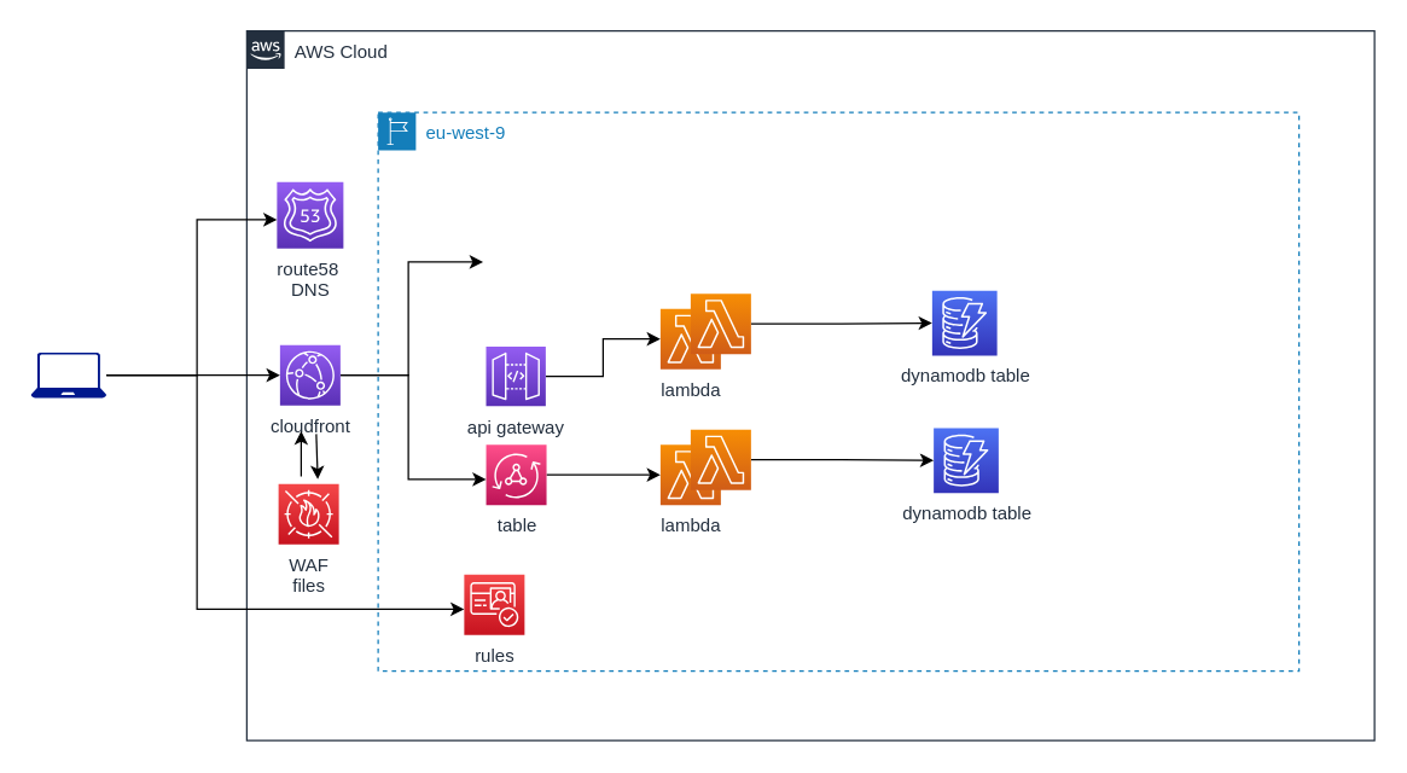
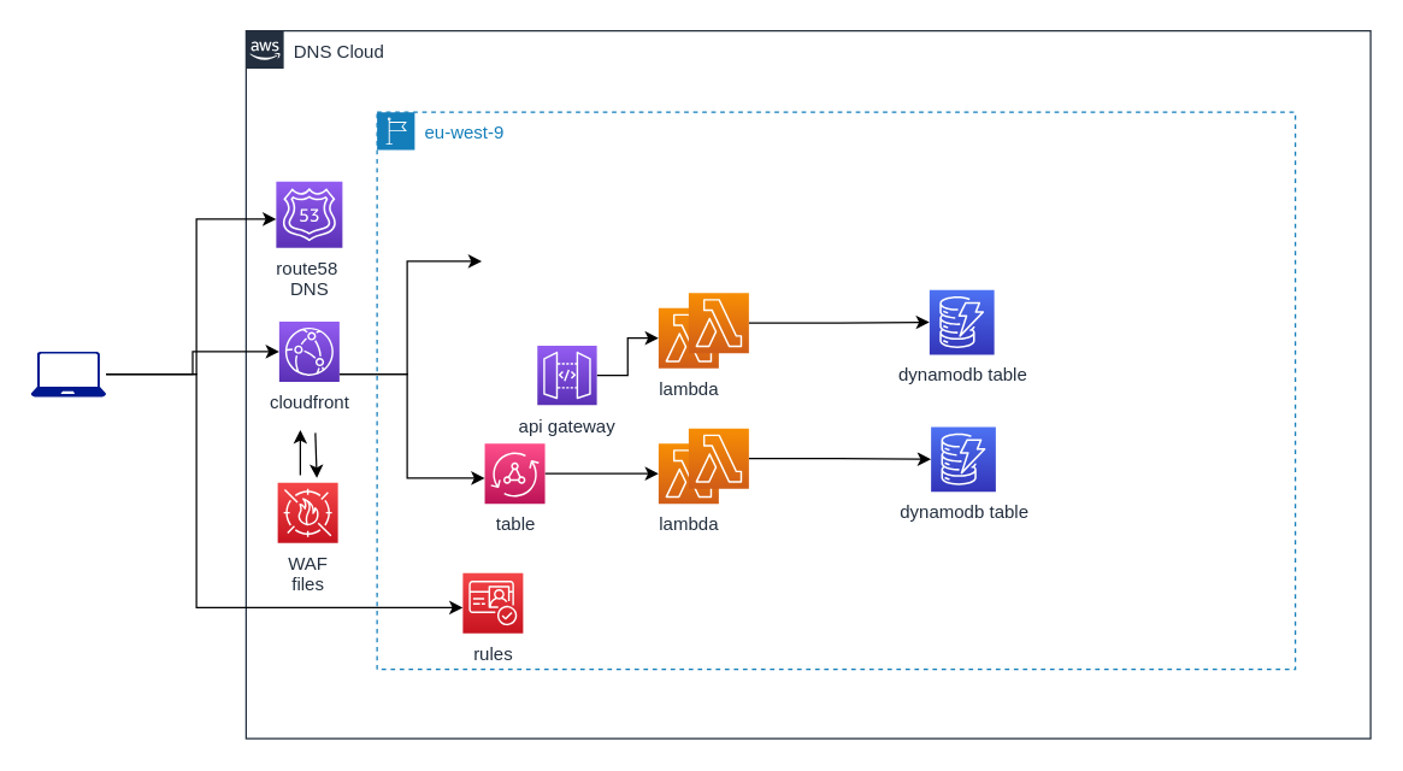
  <mxCell id="0" />
  <mxCell id="1" parent="0" />
- <mxCell id="2" value="AWS Cloud" style="points=[[0,0],[0.25,0],[0.5,0],[0.75,0],[1,0],[1,0.25],[1,0.5],[1,0.75],[1,1],[0.75,1],[0.5,1],[0.25,1],[0,1],[0,0.75],[0,0.5],[0,0.25]];outlineConnect=0;gradientColor=none;html=1;whiteSpace=wrap;fontSize=12;fontStyle=0;container=1;pointerEvents=0;collapsible=0;recursiveResize=0;shape=mxgraph.aws4.group;grIcon=mxgraph.aws4.group_aws_cloud_alt;strokeColor=#232F3E;fillColor=none;verticalAlign=top;align=left;spacingLeft=30;fontColor=#232F3E;dashed=0;" parent="1" vertex="1"><mxGeometry x="163" y="20" width="747" height="470" as="geometry" /></mxCell>
+ <mxCell id="2" value="DNS Cloud" style="points=[[0,0],[0.25,0],[0.5,0],[0.75,0],[1,0],[1,0.25],[1,0.5],[1,0.75],[1,1],[0.75,1],[0.5,1],[0.25,1],[0,1],[0,0.75],[0,0.5],[0,0.25]];outlineConnect=0;gradientColor=none;html=1;whiteSpace=wrap;fontSize=12;fontStyle=0;container=1;pointerEvents=0;collapsible=0;recursiveResize=0;shape=mxgraph.aws4.group;grIcon=mxgraph.aws4.group_aws_cloud_alt;strokeColor=#232F3E;fillColor=none;verticalAlign=top;align=left;spacingLeft=30;fontColor=#232F3E;dashed=0;" parent="1" vertex="1"><mxGeometry x="163" y="20" width="747" height="470" as="geometry" /></mxCell>
  <mxCell id="3" value="eu-west-9" style="points=[[0,0],[0.25,0],[0.5,0],[0.75,0],[1,0],[1,0.25],[1,0.5],[1,0.75],[1,1],[0.75,1],[0.5,1],[0.25,1],[0,1],[0,0.75],[0,0.5],[0,0.25]];outlineConnect=0;gradientColor=none;html=1;whiteSpace=wrap;fontSize=12;fontStyle=0;container=1;pointerEvents=0;collapsible=0;recursiveResize=0;shape=mxgraph.aws4.group;grIcon=mxgraph.aws4.group_region;strokeColor=#147EBA;fillColor=none;verticalAlign=top;align=left;spacingLeft=30;fontColor=#147EBA;dashed=1;" parent="2" vertex="1"><mxGeometry x="87" y="54" width="610" height="370" as="geometry" /></mxCell>
  <mxCell id="4" value="rules" style="sketch=0;points=[[0,0,0],[0.25,0,0],[0.5,0,0],[0.75,0,0],[1,0,0],[0,1,0],[0.25,1,0],[0.5,1,0],[0.75,1,0],[1,1,0],[0,0.25,0],[0,0.5,0],[0,0.75,0],[1,0.25,0],[1,0.5,0],[1,0.75,0]];outlineConnect=0;fontColor=#232F3E;gradientColor=#F54749;gradientDirection=north;fillColor=#C7131F;strokeColor=#ffffff;dashed=0;verticalLabelPosition=bottom;verticalAlign=top;align=center;html=1;fontSize=12;fontStyle=0;aspect=fixed;shape=mxgraph.aws4.resourceIcon;resIcon=mxgraph.aws4.cognito;" parent="3" vertex="1"><mxGeometry x="57" y="306" width="40" height="40" as="geometry" /></mxCell>
  <mxCell id="5" style="edgeStyle=orthogonalEdgeStyle;rounded=0;orthogonalLoop=1;jettySize=auto;html=1;entryX=0;entryY=0.5;entryDx=0;entryDy=0;entryPerimeter=0;" parent="3" source="6" target="10" edge="1"><mxGeometry relative="1" as="geometry" /></mxCell>
- <mxCell id="6" value="api gateway" style="sketch=0;points=[[0,0,0],[0.25,0,0],[0.5,0,0],[0.75,0,0],[1,0,0],[0,1,0],[0.25,1,0],[0.5,1,0],[0.75,1,0],[1,1,0],[0,0.25,0],[0,0.5,0],[0,0.75,0],[1,0.25,0],[1,0.5,0],[1,0.75,0]];outlineConnect=0;fontColor=#232F3E;gradientColor=#945DF2;gradientDirection=north;fillColor=#5A30B5;strokeColor=#ffffff;dashed=0;verticalLabelPosition=bottom;verticalAlign=top;align=center;html=1;fontSize=12;fontStyle=0;aspect=fixed;shape=mxgraph.aws4.resourceIcon;resIcon=mxgraph.aws4.api_gateway;" parent="3" vertex="1"><mxGeometry x="71.5" y="155" width="39.5" height="39.5" as="geometry" /></mxCell>
+ <mxCell id="6" value="api gateway" style="sketch=0;points=[[0,0,0],[0.25,0,0],[0.5,0,0],[0.75,0,0],[1,0,0],[0,1,0],[0.25,1,0],[0.5,1,0],[0.75,1,0],[1,1,0],[0,0.25,0],[0,0.5,0],[0,0.75,0],[1,0.25,0],[1,0.5,0],[1,0.75,0]];outlineConnect=0;fontColor=#232F3E;gradientColor=#945DF2;gradientDirection=north;fillColor=#5A30B5;strokeColor=#ffffff;dashed=0;verticalLabelPosition=bottom;verticalAlign=top;align=center;html=1;fontSize=12;fontStyle=0;aspect=fixed;shape=mxgraph.aws4.resourceIcon;resIcon=mxgraph.aws4.api_gateway;" parent="3" vertex="1"><mxGeometry x="106.5" y="155" width="39.5" height="39.5" as="geometry" /></mxCell>
  <mxCell id="7" style="edgeStyle=orthogonalEdgeStyle;rounded=0;orthogonalLoop=1;jettySize=auto;html=1;entryX=0;entryY=0.5;entryDx=0;entryDy=0;entryPerimeter=0;" parent="3" source="8" target="9" edge="1"><mxGeometry relative="1" as="geometry" /></mxCell>
  <mxCell id="8" value="table" style="sketch=0;points=[[0,0,0],[0.25,0,0],[0.5,0,0],[0.75,0,0],[1,0,0],[0,1,0],[0.25,1,0],[0.5,1,0],[0.75,1,0],[1,1,0],[0,0.25,0],[0,0.5,0],[0,0.75,0],[1,0.25,0],[1,0.5,0],[1,0.75,0]];outlineConnect=0;fontColor=#232F3E;gradientColor=#FF4F8B;gradientDirection=north;fillColor=#BC1356;strokeColor=#ffffff;dashed=0;verticalLabelPosition=bottom;verticalAlign=top;align=center;html=1;fontSize=12;fontStyle=0;aspect=fixed;shape=mxgraph.aws4.resourceIcon;resIcon=mxgraph.aws4.appsync;" parent="3" vertex="1"><mxGeometry x="71.54" y="220" width="40" height="40" as="geometry" /></mxCell>
  <mxCell id="9" value="lambda" style="sketch=0;points=[[0,0,0],[0.25,0,0],[0.5,0,0],[0.75,0,0],[1,0,0],[0,1,0],[0.25,1,0],[0.5,1,0],[0.75,1,0],[1,1,0],[0,0.25,0],[0,0.5,0],[0,0.75,0],[1,0.25,0],[1,0.5,0],[1,0.75,0]];outlineConnect=0;fontColor=#232F3E;gradientColor=#F78E04;gradientDirection=north;fillColor=#D05C17;strokeColor=#ffffff;dashed=0;verticalLabelPosition=bottom;verticalAlign=top;align=center;html=1;fontSize=12;fontStyle=0;aspect=fixed;shape=mxgraph.aws4.resourceIcon;resIcon=mxgraph.aws4.lambda;" parent="3" vertex="1"><mxGeometry x="187" y="220" width="40" height="40" as="geometry" /></mxCell>
  <mxCell id="10" value="lambda" style="sketch=0;points=[[0,0,0],[0.25,0,0],[0.5,0,0],[0.75,0,0],[1,0,0],[0,1,0],[0.25,1,0],[0.5,1,0],[0.75,1,0],[1,1,0],[0,0.25,0],[0,0.5,0],[0,0.75,0],[1,0.25,0],[1,0.5,0],[1,0.75,0]];outlineConnect=0;fontColor=#232F3E;gradientColor=#F78E04;gradientDirection=north;fillColor=#D05C17;strokeColor=#ffffff;dashed=0;verticalLabelPosition=bottom;verticalAlign=top;align=center;html=1;fontSize=12;fontStyle=0;aspect=fixed;shape=mxgraph.aws4.resourceIcon;resIcon=mxgraph.aws4.lambda;" parent="3" vertex="1"><mxGeometry x="187" y="130" width="40" height="40" as="geometry" /></mxCell>
  <mxCell id="11" style="edgeStyle=orthogonalEdgeStyle;rounded=0;orthogonalLoop=1;jettySize=auto;html=1;entryX=0;entryY=0.5;entryDx=0;entryDy=0;entryPerimeter=0;" parent="3" source="12" target="15" edge="1"><mxGeometry relative="1" as="geometry" /></mxCell>
  <mxCell id="12" value="" style="sketch=0;points=[[0,0,0],[0.25,0,0],[0.5,0,0],[0.75,0,0],[1,0,0],[0,1,0],[0.25,1,0],[0.5,1,0],[0.75,1,0],[1,1,0],[0,0.25,0],[0,0.5,0],[0,0.75,0],[1,0.25,0],[1,0.5,0],[1,0.75,0]];outlineConnect=0;fontColor=#232F3E;gradientColor=#F78E04;gradientDirection=north;fillColor=#D05C17;strokeColor=#ffffff;dashed=0;verticalLabelPosition=bottom;verticalAlign=top;align=center;html=1;fontSize=12;fontStyle=0;aspect=fixed;shape=mxgraph.aws4.resourceIcon;resIcon=mxgraph.aws4.lambda;" parent="3" vertex="1"><mxGeometry x="207" y="120" width="40" height="40" as="geometry" /></mxCell>
  <mxCell id="13" style="edgeStyle=orthogonalEdgeStyle;rounded=0;orthogonalLoop=1;jettySize=auto;html=1;" parent="3" source="14" target="16" edge="1"><mxGeometry relative="1" as="geometry" /></mxCell>
  <mxCell id="14" value="" style="sketch=0;points=[[0,0,0],[0.25,0,0],[0.5,0,0],[0.75,0,0],[1,0,0],[0,1,0],[0.25,1,0],[0.5,1,0],[0.75,1,0],[1,1,0],[0,0.25,0],[0,0.5,0],[0,0.75,0],[1,0.25,0],[1,0.5,0],[1,0.75,0]];outlineConnect=0;fontColor=#232F3E;gradientColor=#F78E04;gradientDirection=north;fillColor=#D05C17;strokeColor=#ffffff;dashed=0;verticalLabelPosition=bottom;verticalAlign=top;align=center;html=1;fontSize=12;fontStyle=0;aspect=fixed;shape=mxgraph.aws4.resourceIcon;resIcon=mxgraph.aws4.lambda;" parent="3" vertex="1"><mxGeometry x="207" y="210" width="40" height="40" as="geometry" /></mxCell>
  <mxCell id="15" value="dynamodb table" style="sketch=0;points=[[0,0,0],[0.25,0,0],[0.5,0,0],[0.75,0,0],[1,0,0],[0,1,0],[0.25,1,0],[0.5,1,0],[0.75,1,0],[1,1,0],[0,0.25,0],[0,0.5,0],[0,0.75,0],[1,0.25,0],[1,0.5,0],[1,0.75,0]];outlineConnect=0;fontColor=#232F3E;gradientColor=#4D72F3;gradientDirection=north;fillColor=#3334B9;strokeColor=#ffffff;dashed=0;verticalLabelPosition=bottom;verticalAlign=top;align=center;html=1;fontSize=12;fontStyle=0;aspect=fixed;shape=mxgraph.aws4.resourceIcon;resIcon=mxgraph.aws4.dynamodb;" parent="3" vertex="1"><mxGeometry x="367" y="118" width="43" height="43" as="geometry" /></mxCell>
  <mxCell id="16" value="dynamodb table" style="sketch=0;points=[[0,0,0],[0.25,0,0],[0.5,0,0],[0.75,0,0],[1,0,0],[0,1,0],[0.25,1,0],[0.5,1,0],[0.75,1,0],[1,1,0],[0,0.25,0],[0,0.5,0],[0,0.75,0],[1,0.25,0],[1,0.5,0],[1,0.75,0]];outlineConnect=0;fontColor=#232F3E;gradientColor=#4D72F3;gradientDirection=north;fillColor=#3334B9;strokeColor=#ffffff;dashed=0;verticalLabelPosition=bottom;verticalAlign=top;align=center;html=1;fontSize=12;fontStyle=0;aspect=fixed;shape=mxgraph.aws4.resourceIcon;resIcon=mxgraph.aws4.dynamodb;" parent="3" vertex="1"><mxGeometry x="368" y="209" width="43" height="43" as="geometry" /></mxCell>
  <mxCell id="17" style="edgeStyle=orthogonalEdgeStyle;rounded=0;orthogonalLoop=1;jettySize=auto;html=1;" parent="2" edge="1"><mxGeometry relative="1" as="geometry"><mxPoint x="62" y="228" as="sourcePoint" /><mxPoint x="156.543" y="153" as="targetPoint" /><Array as="points"><mxPoint x="107" y="228" /><mxPoint x="107" y="153" /></Array></mxGeometry></mxCell>
  <mxCell id="18" style="edgeStyle=orthogonalEdgeStyle;rounded=0;orthogonalLoop=1;jettySize=auto;html=1;entryX=0;entryY=0.5;entryDx=0;entryDy=0;entryPerimeter=0;" parent="2" edge="1"><mxGeometry relative="1" as="geometry"><mxPoint x="62" y="228" as="sourcePoint" /><mxPoint x="158.54" y="297" as="targetPoint" /><Array as="points"><mxPoint x="107" y="228" /><mxPoint x="107" y="297" /></Array></mxGeometry></mxCell>
- <mxCell id="19" value="cloudfront" style="sketch=0;points=[[0,0,0],[0.25,0,0],[0.5,0,0],[0.75,0,0],[1,0,0],[0,1,0],[0.25,1,0],[0.5,1,0],[0.75,1,0],[1,1,0],[0,0.25,0],[0,0.5,0],[0,0.75,0],[1,0.25,0],[1,0.5,0],[1,0.75,0]];outlineConnect=0;fontColor=#232F3E;gradientColor=#945DF2;gradientDirection=north;fillColor=#5A30B5;strokeColor=#ffffff;dashed=0;verticalLabelPosition=bottom;verticalAlign=top;align=center;html=1;fontSize=12;fontStyle=0;aspect=fixed;shape=mxgraph.aws4.resourceIcon;resIcon=mxgraph.aws4.cloudfront;" parent="2" vertex="1"><mxGeometry x="22" y="208" width="40" height="40" as="geometry" /></mxCell>
+ <mxCell id="19" value="cloudfront" style="sketch=0;points=[[0,0,0],[0.25,0,0],[0.5,0,0],[0.75,0,0],[1,0,0],[0,1,0],[0.25,1,0],[0.5,1,0],[0.75,1,0],[1,1,0],[0,0.25,0],[0,0.5,0],[0,0.75,0],[1,0.25,0],[1,0.5,0],[1,0.75,0]];outlineConnect=0;fontColor=#232F3E;gradientColor=#945DF2;gradientDirection=north;fillColor=#5A30B5;strokeColor=#ffffff;dashed=0;verticalLabelPosition=bottom;verticalAlign=top;align=center;html=1;fontSize=12;fontStyle=0;aspect=fixed;shape=mxgraph.aws4.resourceIcon;resIcon=mxgraph.aws4.cloudfront;" parent="2" vertex="1"><mxGeometry x="22" y="193" width="40" height="40" as="geometry" /></mxCell>
  <mxCell id="20" value="route58&amp;nbsp;&lt;br&gt;DNS" style="sketch=0;points=[[0,0,0],[0.25,0,0],[0.5,0,0],[0.75,0,0],[1,0,0],[0,1,0],[0.25,1,0],[0.5,1,0],[0.75,1,0],[1,1,0],[0,0.25,0],[0,0.5,0],[0,0.75,0],[1,0.25,0],[1,0.5,0],[1,0.75,0]];outlineConnect=0;fontColor=#232F3E;gradientColor=#945DF2;gradientDirection=north;fillColor=#5A30B5;strokeColor=#ffffff;dashed=0;verticalLabelPosition=bottom;verticalAlign=top;align=center;html=1;fontSize=12;fontStyle=0;aspect=fixed;shape=mxgraph.aws4.resourceIcon;resIcon=mxgraph.aws4.route_53;" parent="2" vertex="1"><mxGeometry x="20" y="100" width="44" height="44" as="geometry" /></mxCell>
  <mxCell id="21" value="WAF &lt;br&gt;files" style="sketch=0;points=[[0,0,0],[0.25,0,0],[0.5,0,0],[0.75,0,0],[1,0,0],[0,1,0],[0.25,1,0],[0.5,1,0],[0.75,1,0],[1,1,0],[0,0.25,0],[0,0.5,0],[0,0.75,0],[1,0.25,0],[1,0.5,0],[1,0.75,0]];outlineConnect=0;fontColor=#232F3E;gradientColor=#F54749;gradientDirection=north;fillColor=#C7131F;strokeColor=#ffffff;dashed=0;verticalLabelPosition=bottom;verticalAlign=top;align=center;html=1;fontSize=12;fontStyle=0;aspect=fixed;shape=mxgraph.aws4.resourceIcon;resIcon=mxgraph.aws4.waf;" parent="2" vertex="1"><mxGeometry x="21" y="300" width="40" height="40" as="geometry" /></mxCell>
  <mxCell id="22" style="edgeStyle=orthogonalEdgeStyle;rounded=0;orthogonalLoop=1;jettySize=auto;html=1;entryX=0;entryY=0.5;entryDx=0;entryDy=0;entryPerimeter=0;" parent="1" edge="1"><mxGeometry relative="1" as="geometry"><mxPoint x="70" y="248" as="sourcePoint" /><mxPoint x="183" y="145" as="targetPoint" /><Array as="points"><mxPoint x="130" y="248" /><mxPoint x="130" y="145" /></Array></mxGeometry></mxCell>
  <mxCell id="23" style="edgeStyle=orthogonalEdgeStyle;rounded=0;orthogonalLoop=1;jettySize=auto;html=1;" parent="1" source="25" target="19" edge="1"><mxGeometry relative="1" as="geometry" /></mxCell>
  <mxCell id="24" style="edgeStyle=orthogonalEdgeStyle;rounded=0;orthogonalLoop=1;jettySize=auto;html=1;entryX=0;entryY=0.5;entryDx=0;entryDy=0;entryPerimeter=0;" parent="1" edge="1"><mxGeometry relative="1" as="geometry"><mxPoint x="70" y="248" as="sourcePoint" /><mxPoint x="307" y="403" as="targetPoint" /><Array as="points"><mxPoint x="130" y="248" /><mxPoint x="130" y="403" /></Array></mxGeometry></mxCell>
  <mxCell id="25" value="" style="sketch=0;aspect=fixed;pointerEvents=1;shadow=0;dashed=0;html=1;strokeColor=none;labelPosition=center;verticalLabelPosition=bottom;verticalAlign=top;align=center;fillColor=#00188D;shape=mxgraph.azure.laptop" parent="1" vertex="1"><mxGeometry x="20" y="233" width="50" height="30" as="geometry" /></mxCell>
  <mxCell id="26" value="" style="endArrow=classic;html=1;rounded=0;" parent="1" edge="1"><mxGeometry width="50" height="50" relative="1" as="geometry"><mxPoint x="199" y="315" as="sourcePoint" /><mxPoint x="199" y="285" as="targetPoint" /></mxGeometry></mxCell>
  <mxCell id="27" value="" style="endArrow=classic;html=1;rounded=0;" parent="1" edge="1"><mxGeometry width="50" height="50" relative="1" as="geometry"><mxPoint x="209" y="287" as="sourcePoint" /><mxPoint x="210" y="317" as="targetPoint" /></mxGeometry></mxCell>
